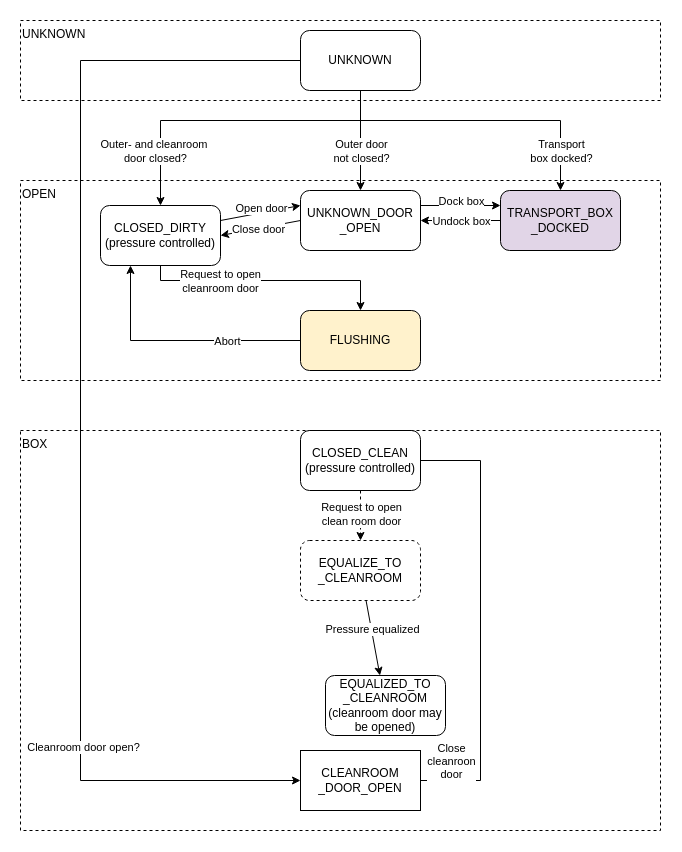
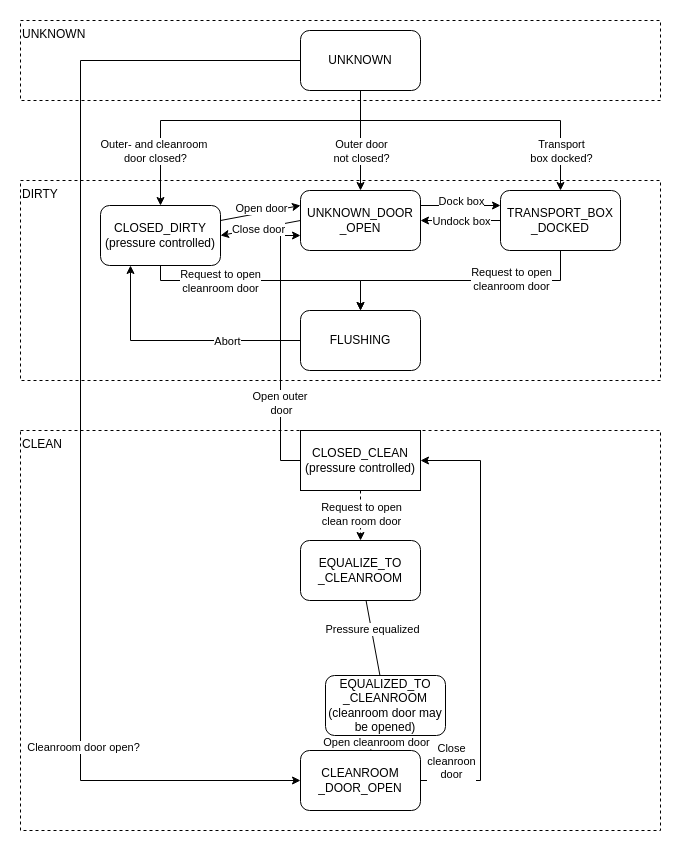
  <mxCell id="0" />
  <mxCell id="1" parent="0" />
  <mxCell id="2" value="UNKNOWN" style="rounded=0;whiteSpace=wrap;html=1;align=left;verticalAlign=top;dashed=1;fillColor=none;" parent="1" vertex="1"><mxGeometry x="20" y="20" width="640" height="80" as="geometry" /></mxCell>
- <mxCell id="3" value="OPEN" style="rounded=0;whiteSpace=wrap;html=1;align=left;verticalAlign=top;dashed=1;fillColor=none;" parent="1" vertex="1"><mxGeometry x="20" y="180" width="640" height="200" as="geometry" /></mxCell>
- <mxCell id="4" value="BOX" style="rounded=0;whiteSpace=wrap;html=1;align=left;verticalAlign=top;dashed=1;fillColor=none;" parent="1" vertex="1"><mxGeometry x="20" y="430" width="640" height="400" as="geometry" /></mxCell>
+ <mxCell id="3" value="DIRTY" style="rounded=0;whiteSpace=wrap;html=1;align=left;verticalAlign=top;dashed=1;fillColor=none;" parent="1" vertex="1"><mxGeometry x="20" y="180" width="640" height="200" as="geometry" /></mxCell>
+ <mxCell id="4" value="CLEAN" style="rounded=0;whiteSpace=wrap;html=1;align=left;verticalAlign=top;dashed=1;fillColor=none;" parent="1" vertex="1"><mxGeometry x="20" y="430" width="640" height="400" as="geometry" /></mxCell>
  <mxCell id="5" value="UNKNOWN" style="rounded=1;whiteSpace=wrap;html=1;" parent="1" vertex="1"><mxGeometry x="300" y="30" width="120" height="60" as="geometry" /></mxCell>
  <mxCell id="6" value="CLOSED_DIRTY&lt;div&gt;(pressure controlled)&lt;/div&gt;" style="rounded=1;whiteSpace=wrap;html=1;" parent="1" vertex="1"><mxGeometry x="100" y="205" width="120" height="60" as="geometry" /></mxCell>
  <mxCell id="7" value="UNKNOWN_DOOR&lt;div&gt;_OPEN&lt;/div&gt;" style="rounded=1;whiteSpace=wrap;html=1;" parent="1" vertex="1"><mxGeometry x="300" y="190" width="120" height="60" as="geometry" /></mxCell>
- <mxCell id="8" value="TRANSPORT_BOX&lt;div&gt;_DOCKED&lt;/div&gt;" style="rounded=1;whiteSpace=wrap;html=1;fillColor=#e1d5e7;" parent="1" vertex="1"><mxGeometry x="500" y="190" width="120" height="60" as="geometry" /></mxCell>
- <mxCell id="9" value="FLUSHING" style="rounded=1;whiteSpace=wrap;html=1;fillColor=#fff2cc;" parent="1" vertex="1"><mxGeometry x="300" y="310" width="120" height="60" as="geometry" /></mxCell>
- <mxCell id="10" value="CLOSED_CLEAN&lt;br&gt;(pressure controlled)" style="rounded=1;whiteSpace=wrap;html=1;" parent="1" vertex="1"><mxGeometry x="300" y="430" width="120" height="60" as="geometry" /></mxCell>
- <mxCell id="11" value="EQUALIZE_TO&lt;div&gt;_CLEANROOM&lt;/div&gt;" style="rounded=1;whiteSpace=wrap;html=1;dashed=1;" parent="1" vertex="1"><mxGeometry x="300" y="540" width="120" height="60" as="geometry" /></mxCell>
- <mxCell id="12" value="CLEANROOM&lt;div&gt;_DOOR&lt;span style=&quot;background-color: initial;&quot;&gt;_OPEN&lt;/span&gt;&lt;/div&gt;" style="whiteSpace=wrap;html=1;rounded=0;" parent="1" vertex="1"><mxGeometry x="300" y="750" width="120" height="60" as="geometry" /></mxCell>
+ <mxCell id="8" value="TRANSPORT_BOX&lt;div&gt;_DOCKED&lt;/div&gt;" style="rounded=1;whiteSpace=wrap;html=1;" parent="1" vertex="1"><mxGeometry x="500" y="190" width="120" height="60" as="geometry" /></mxCell>
+ <mxCell id="9" value="FLUSHING" style="rounded=1;whiteSpace=wrap;html=1;" parent="1" vertex="1"><mxGeometry x="300" y="310" width="120" height="60" as="geometry" /></mxCell>
+ <mxCell id="10" value="CLOSED_CLEAN&lt;br&gt;(pressure controlled)" style="whiteSpace=wrap;html=1;rounded=0;" parent="1" vertex="1"><mxGeometry x="300" y="430" width="120" height="60" as="geometry" /></mxCell>
+ <mxCell id="11" value="EQUALIZE_TO&lt;div&gt;_CLEANROOM&lt;/div&gt;" style="rounded=1;whiteSpace=wrap;html=1;" parent="1" vertex="1"><mxGeometry x="300" y="540" width="120" height="60" as="geometry" /></mxCell>
+ <mxCell id="12" value="CLEANROOM&lt;div&gt;_DOOR&lt;span style=&quot;background-color: initial;&quot;&gt;_OPEN&lt;/span&gt;&lt;/div&gt;" style="rounded=1;whiteSpace=wrap;html=1;" parent="1" vertex="1"><mxGeometry x="300" y="750" width="120" height="60" as="geometry" /></mxCell>
  <mxCell id="13" value="" style="endArrow=classic;html=1;rounded=0;edgeStyle=orthogonalEdgeStyle;" parent="1" source="6" target="9" edge="1"><mxGeometry width="50" height="50" relative="1" as="geometry"><mxPoint x="150" y="290" as="sourcePoint" /><mxPoint x="200" y="240" as="targetPoint" /><Array as="points"><mxPoint x="160" y="280" /><mxPoint x="360" y="280" /></Array></mxGeometry></mxCell>
  <mxCell id="14" value="Request to open&lt;div&gt;cleanroom door&lt;/div&gt;" style="edgeLabel;html=1;align=center;verticalAlign=middle;resizable=0;points=[];" parent="13" vertex="1" connectable="0"><mxGeometry x="-0.645" relative="1" as="geometry"><mxPoint x="31" as="offset" /></mxGeometry></mxCell>
+ <mxCell id="15" value="" style="endArrow=classic;html=1;rounded=0;edgeStyle=orthogonalEdgeStyle;" parent="1" source="8" target="9" edge="1"><mxGeometry width="50" height="50" relative="1" as="geometry"><mxPoint x="210" y="260" as="sourcePoint" /><mxPoint x="290" y="320" as="targetPoint" /><Array as="points"><mxPoint x="560" y="280" /><mxPoint x="360" y="280" /></Array></mxGeometry></mxCell>
+ <mxCell id="16" value="Request to open&lt;div&gt;cleanroom door&lt;/div&gt;" style="edgeLabel;html=1;align=center;verticalAlign=middle;resizable=0;points=[];" parent="15" vertex="1" connectable="0"><mxGeometry x="-0.9" y="-1" relative="1" as="geometry"><mxPoint x="-49" y="15" as="offset" /></mxGeometry></mxCell>
  <mxCell id="17" value="" style="endArrow=classic;html=1;rounded=0;edgeStyle=orthogonalEdgeStyle;" parent="1" source="5" target="6" edge="1"><mxGeometry width="50" height="50" relative="1" as="geometry"><mxPoint x="210" y="300" as="sourcePoint" /><mxPoint x="290" y="360" as="targetPoint" /><Array as="points"><mxPoint x="360" y="120" /><mxPoint x="160" y="120" /></Array></mxGeometry></mxCell>
  <mxCell id="18" value="Outer- and cleanroom&amp;nbsp;&lt;div&gt;door closed?&lt;/div&gt;" style="edgeLabel;html=1;align=center;verticalAlign=middle;resizable=0;points=[];" parent="17" vertex="1" connectable="0"><mxGeometry x="-0.16" y="1" relative="1" as="geometry"><mxPoint x="-104" y="29" as="offset" /></mxGeometry></mxCell>
  <mxCell id="19" value="" style="endArrow=classic;html=1;rounded=0;edgeStyle=orthogonalEdgeStyle;" parent="1" source="5" target="7" edge="1"><mxGeometry width="50" height="50" relative="1" as="geometry"><mxPoint x="300" y="140" as="sourcePoint" /><mxPoint x="200" y="240" as="targetPoint" /></mxGeometry></mxCell>
  <mxCell id="20" value="Outer door&lt;div&gt;not closed?&lt;/div&gt;" style="edgeLabel;html=1;align=center;verticalAlign=middle;resizable=0;points=[];" parent="19" vertex="1" connectable="0"><mxGeometry x="-0.2" y="5" relative="1" as="geometry"><mxPoint x="-5" y="20" as="offset" /></mxGeometry></mxCell>
  <mxCell id="21" value="" style="endArrow=classic;html=1;rounded=0;edgeStyle=orthogonalEdgeStyle;" parent="1" source="5" target="8" edge="1"><mxGeometry width="50" height="50" relative="1" as="geometry"><mxPoint x="330" y="140" as="sourcePoint" /><mxPoint x="330" y="240" as="targetPoint" /><Array as="points"><mxPoint x="360" y="120" /><mxPoint x="560" y="120" /></Array></mxGeometry></mxCell>
  <mxCell id="22" value="Transport&lt;div&gt;box docked?&lt;/div&gt;" style="edgeLabel;html=1;align=center;verticalAlign=middle;resizable=0;points=[];" parent="21" vertex="1" connectable="0"><mxGeometry x="-0.008" y="2" relative="1" as="geometry"><mxPoint x="81" y="32" as="offset" /></mxGeometry></mxCell>
  <mxCell id="23" value="" style="endArrow=classic;html=1;rounded=0;dashed=1;" parent="1" source="10" target="11" edge="1"><mxGeometry width="50" height="50" relative="1" as="geometry"><mxPoint x="365" y="500" as="sourcePoint" /><mxPoint x="375" y="470" as="targetPoint" /></mxGeometry></mxCell>
  <mxCell id="24" value="Request to open&lt;div&gt;clean room door&lt;/div&gt;" style="edgeLabel;html=1;align=center;verticalAlign=middle;resizable=0;points=[];" parent="23" vertex="1" connectable="0"><mxGeometry x="-0.45" y="1" relative="1" as="geometry"><mxPoint x="-1" y="9" as="offset" /></mxGeometry></mxCell>
- <mxCell id="25" value="" style="endArrow=classic;html=1;rounded=0;" parent="1" source="11" target="33" edge="1"><mxGeometry width="50" height="50" relative="1" as="geometry"><mxPoint x="370" y="590" as="sourcePoint" /><mxPoint x="370" y="560" as="targetPoint" /></mxGeometry></mxCell>
+ <mxCell id="25" value="" style="endArrow=none;html=1;rounded=0;" parent="1" source="11" target="33" edge="1"><mxGeometry width="50" height="50" relative="1" as="geometry"><mxPoint x="370" y="590" as="sourcePoint" /><mxPoint x="370" y="560" as="targetPoint" /></mxGeometry></mxCell>
  <mxCell id="26" value="Pressure equalized" style="edgeLabel;html=1;align=center;verticalAlign=middle;resizable=0;points=[];" parent="25" vertex="1" connectable="0"><mxGeometry x="-0.25" y="1" relative="1" as="geometry"><mxPoint as="offset" /></mxGeometry></mxCell>
- <mxCell id="27" value="" style="endArrow=none;html=1;rounded=0;edgeStyle=elbowEdgeStyle;" parent="1" source="12" target="10" edge="1"><mxGeometry width="50" height="50" relative="1" as="geometry"><mxPoint x="380" y="440" as="sourcePoint" /><mxPoint x="430" y="390" as="targetPoint" /><Array as="points"><mxPoint x="480" y="550" /></Array></mxGeometry></mxCell>
+ <mxCell id="27" value="" style="endArrow=classic;html=1;rounded=0;edgeStyle=elbowEdgeStyle;" parent="1" source="12" target="10" edge="1"><mxGeometry width="50" height="50" relative="1" as="geometry"><mxPoint x="380" y="440" as="sourcePoint" /><mxPoint x="430" y="390" as="targetPoint" /><Array as="points"><mxPoint x="480" y="550" /></Array></mxGeometry></mxCell>
  <mxCell id="28" value="Close&lt;div&gt;cleanroon&lt;/div&gt;&lt;div&gt;door&lt;/div&gt;" style="edgeLabel;html=1;align=center;verticalAlign=middle;resizable=0;points=[];" parent="27" vertex="1" connectable="0"><mxGeometry x="-0.489" relative="1" as="geometry"><mxPoint x="-30" y="32" as="offset" /></mxGeometry></mxCell>
  <mxCell id="29" value="" style="endArrow=classic;html=1;rounded=0;edgeStyle=elbowEdgeStyle;" parent="1" source="5" target="12" edge="1"><mxGeometry width="50" height="50" relative="1" as="geometry"><mxPoint x="370" y="140" as="sourcePoint" /><mxPoint x="700" y="100" as="targetPoint" /><Array as="points"><mxPoint x="80" y="320" /></Array></mxGeometry></mxCell>
  <mxCell id="30" value="Cleanroom door open?" style="edgeLabel;html=1;align=center;verticalAlign=middle;resizable=0;points=[];" parent="29" vertex="1" connectable="0"><mxGeometry x="0.562" y="2" relative="1" as="geometry"><mxPoint as="offset" /></mxGeometry></mxCell>
  <mxCell id="31" value="" style="endArrow=classic;html=1;rounded=0;entryX=0.25;entryY=1;entryDx=0;entryDy=0;exitX=0;exitY=0.5;exitDx=0;exitDy=0;edgeStyle=orthogonalEdgeStyle;" parent="1" source="9" target="6" edge="1"><mxGeometry width="50" height="50" relative="1" as="geometry"><mxPoint x="330" y="380" as="sourcePoint" /><mxPoint x="330" y="440" as="targetPoint" /></mxGeometry></mxCell>
  <mxCell id="32" value="Abort" style="edgeLabel;html=1;align=center;verticalAlign=middle;resizable=0;points=[];" parent="31" vertex="1" connectable="0"><mxGeometry x="0.1" y="2" relative="1" as="geometry"><mxPoint x="61" y="-2" as="offset" /></mxGeometry></mxCell>
  <mxCell id="33" value="EQUALIZED_TO&lt;div&gt;_CLEANROOM&lt;/div&gt;&lt;div&gt;(cleanroom door may be opened)&lt;/div&gt;" style="rounded=1;whiteSpace=wrap;html=1;" parent="1" vertex="1"><mxGeometry x="325" y="675" width="120" height="60" as="geometry" /></mxCell>
+ <mxCell id="34" value="" style="endArrow=classic;html=1;rounded=0;" parent="1" source="33" target="12" edge="1"><mxGeometry width="50" height="50" relative="1" as="geometry"><mxPoint x="385" y="620" as="sourcePoint" /><mxPoint x="395" y="640" as="targetPoint" /></mxGeometry></mxCell>
+ <mxCell id="35" value="Open cleanroom door" style="edgeLabel;html=1;align=center;verticalAlign=middle;resizable=0;points=[];" parent="34" vertex="1" connectable="0"><mxGeometry x="-0.24" y="3" relative="1" as="geometry"><mxPoint as="offset" /></mxGeometry></mxCell>
+ <mxCell id="36" value="" style="endArrow=classic;html=1;rounded=0;edgeStyle=elbowEdgeStyle;entryX=0;entryY=0.75;entryDx=0;entryDy=0;" parent="1" source="10" target="7" edge="1"><mxGeometry width="50" height="50" relative="1" as="geometry"><mxPoint x="390" y="710" as="sourcePoint" /><mxPoint x="390" y="470" as="targetPoint" /><Array as="points"><mxPoint x="280" y="350" /></Array></mxGeometry></mxCell>
+ <mxCell id="37" value="Open outer&amp;nbsp;&lt;div&gt;door&lt;/div&gt;" style="edgeLabel;html=1;align=center;verticalAlign=middle;resizable=0;points=[];" parent="36" vertex="1" connectable="0"><mxGeometry x="-0.411" y="-5" relative="1" as="geometry"><mxPoint x="-5" as="offset" /></mxGeometry></mxCell>
  <mxCell id="38" value="" style="endArrow=classic;html=1;rounded=0;entryX=0;entryY=0.25;entryDx=0;entryDy=0;exitX=1;exitY=0.25;exitDx=0;exitDy=0;" parent="1" source="7" target="8" edge="1"><mxGeometry width="50" height="50" relative="1" as="geometry"><mxPoint x="710" y="340" as="sourcePoint" /><mxPoint x="760" y="290" as="targetPoint" /></mxGeometry></mxCell>
  <mxCell id="39" value="Dock box" style="edgeLabel;html=1;align=center;verticalAlign=middle;resizable=0;points=[];" parent="38" vertex="1" connectable="0"><mxGeometry x="-0.125" y="-2" relative="1" as="geometry"><mxPoint x="5" y="-7" as="offset" /></mxGeometry></mxCell>
  <mxCell id="40" value="" style="endArrow=classic;html=1;rounded=0;entryX=1;entryY=0.5;entryDx=0;entryDy=0;exitX=0;exitY=0.5;exitDx=0;exitDy=0;" parent="1" source="8" target="7" edge="1"><mxGeometry width="50" height="50" relative="1" as="geometry"><mxPoint x="390" y="215" as="sourcePoint" /><mxPoint x="430" y="215" as="targetPoint" /></mxGeometry></mxCell>
  <mxCell id="41" value="Undock box" style="edgeLabel;html=1;align=center;verticalAlign=middle;resizable=0;points=[];" parent="40" vertex="1" connectable="0"><mxGeometry x="-0.1" y="2" relative="1" as="geometry"><mxPoint x="-4" y="-2" as="offset" /></mxGeometry></mxCell>
  <mxCell id="42" value="" style="endArrow=classic;html=1;rounded=0;exitX=1;exitY=0.25;exitDx=0;exitDy=0;entryX=0;entryY=0.25;entryDx=0;entryDy=0;" parent="1" source="6" target="7" edge="1"><mxGeometry width="50" height="50" relative="1" as="geometry"><mxPoint x="390" y="215" as="sourcePoint" /><mxPoint x="430" y="215" as="targetPoint" /></mxGeometry></mxCell>
  <mxCell id="43" value="Open door" style="edgeLabel;html=1;align=center;verticalAlign=middle;resizable=0;points=[];" parent="42" vertex="1" connectable="0"><mxGeometry x="0.025" y="-3" relative="1" as="geometry"><mxPoint x="-1" y="-8" as="offset" /></mxGeometry></mxCell>
  <mxCell id="44" value="" style="endArrow=classic;html=1;rounded=0;exitX=0;exitY=0.5;exitDx=0;exitDy=0;entryX=1;entryY=0.5;entryDx=0;entryDy=0;" parent="1" source="7" target="6" edge="1"><mxGeometry width="50" height="50" relative="1" as="geometry"><mxPoint x="230" y="215" as="sourcePoint" /><mxPoint x="270" y="215" as="targetPoint" /></mxGeometry></mxCell>
  <mxCell id="45" value="Close door" style="edgeLabel;html=1;align=center;verticalAlign=middle;resizable=0;points=[];" parent="44" vertex="1" connectable="0"><mxGeometry x="0.05" y="1" relative="1" as="geometry"><mxPoint as="offset" /></mxGeometry></mxCell>
